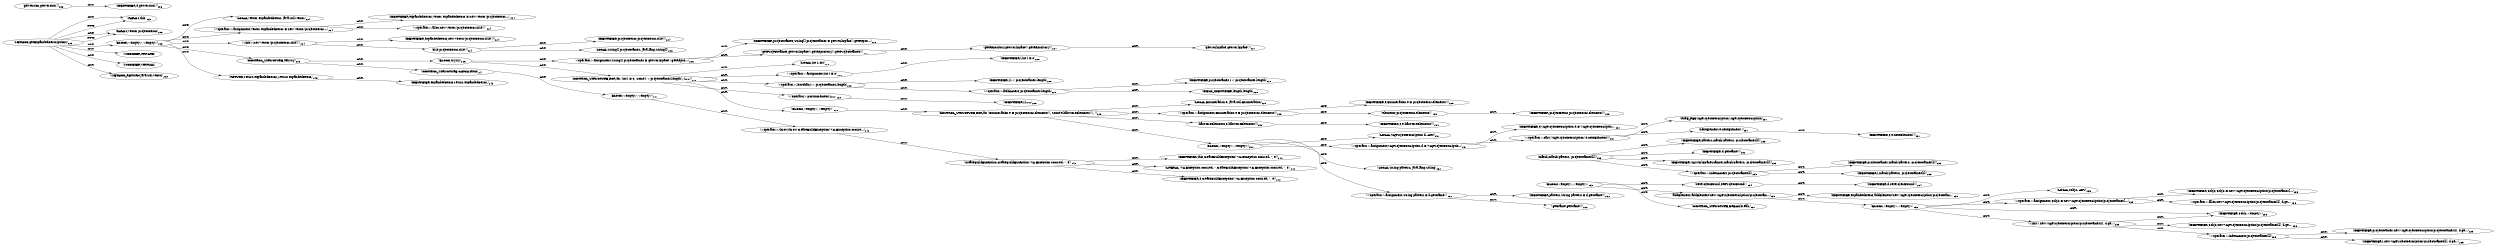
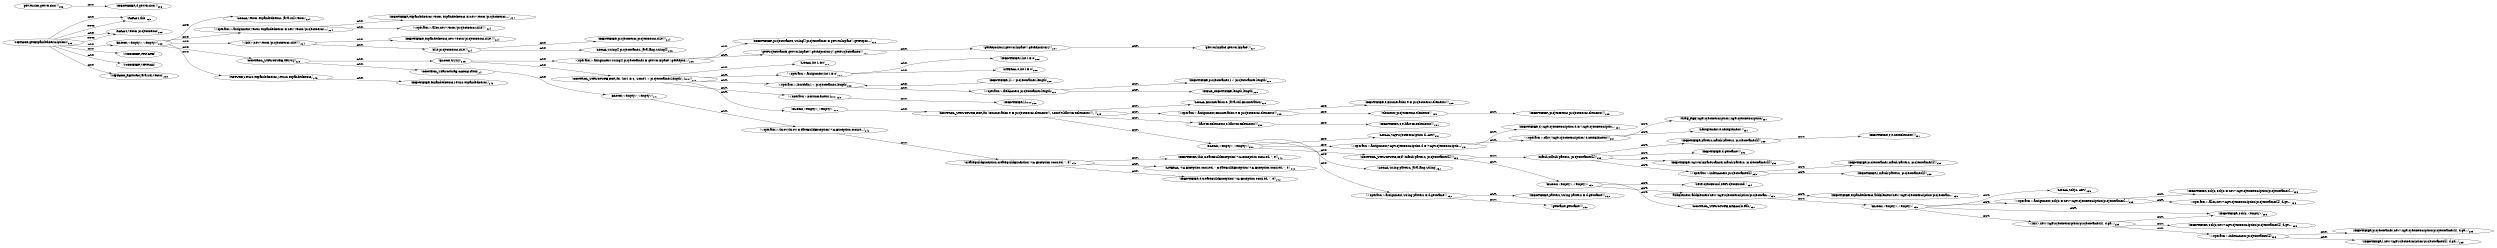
  digraph {
    rankdir=LR
    n1 [label=<(METHOD,getExpandedDescriptions)<SUB>223</SUB>>]
    n2 [label=<(PARAM,this)<SUB>223</SUB>>]
    n3 [label=<(PARAM,Vector projectDescs)<SUB>223</SUB>>]
    n4 [label=<(BLOCK,&lt;empty&gt;,&lt;empty&gt;)<SUB>223</SUB>>]
    n5 [label=<(MODIFIER,PRIVATE)>]
    n6 [label=<(MODIFIER,VIRTUAL)>]
    n7 [label=<(METHOD_RETURN,java.util.Vector)<SUB>223</SUB>>]
    n8 [label=<(LOCAL,Vector expandedDescs: java.util.Vector)<SUB>224</SUB>>]
    n9 [label=<(&lt;operator&gt;.assignment,Vector expandedDescs = new Vector(projectDescs....)<SUB>224</SUB>>]
    n10 [label=<(&lt;init&gt;,new Vector(projectDescs.size()))<SUB>224</SUB>>]
    n11 [label=<(CONTROL_STRUCTURE,TRY,try)<SUB>225</SUB>>]
    n12 [label=<(RETURN,return expandedDescs;,return expandedDescs;)<SUB>245</SUB>>]
    n13 [label=<(IDENTIFIER,expandedDescs,Vector expandedDescs = new Vector(projectDescs....)<SUB>224</SUB>>]
    n14 [label=<(&lt;operator&gt;.alloc,new Vector(projectDescs.size()))<SUB>224</SUB>>]
    n15 [label=<(IDENTIFIER,expandedDescs,new Vector(projectDescs.size()))<SUB>224</SUB>>]
    n16 [label=<(size,projectDescs.size())<SUB>224</SUB>>]
    n17 [label=<(BLOCK,try,try)<SUB>225</SUB>>]
    n18 [label=<(CONTROL_STRUCTURE,CATCH,catch)<SUB>241</SUB>>]
    n19 [label=<(IDENTIFIER,expandedDescs,return expandedDescs;)<SUB>245</SUB>>]
    n20 [label=<(IDENTIFIER,projectDescs,projectDescs.size())<SUB>224</SUB>>]
    n21 [label=<(LOCAL,String[] projectNames: java.lang.String[])<SUB>226</SUB>>]
    n22 [label=<(&lt;operator&gt;.assignment,String[] projectNames = getWorkspace().getRepos...)<SUB>226</SUB>>]
    n23 [label=<(CONTROL_STRUCTURE,FOR,for (int i = 0; Some(i &lt; projectNames.length); i++))<SUB>228</SUB>>]
    n24 [label=<(BLOCK,&lt;empty&gt;,&lt;empty&gt;)<SUB>241</SUB>>]
    n25 [label=<(IDENTIFIER,projectNames,String[] projectNames = getWorkspace().getRepos...)<SUB>226</SUB>>]
    n26 [label=<(getProjectNames,getWorkspace().getRepository().getProjectNames())<SUB>227</SUB>>]
    n27 [label=<(LOCAL,int i: int)<SUB>228</SUB>>]
    n28 [label=<(&lt;operator&gt;.assignment,int i = 0)<SUB>228</SUB>>]
    n29 [label=<(&lt;operator&gt;.lessThan,i &lt; projectNames.length)<SUB>228</SUB>>]
    n30 [label=<(&lt;operator&gt;.postIncrement,i++)<SUB>228</SUB>>]
    n31 [label=<(BLOCK,&lt;empty&gt;,&lt;empty&gt;)<SUB>228</SUB>>]
    n32 [label=<(getRepository,getWorkspace().getRepository())<SUB>227</SUB>>]
    n33 [label=<(getWorkspace,getWorkspace())<SUB>227</SUB>>]
    n34 [label=<(IDENTIFIER,i,int i = 0)<SUB>228</SUB>>]
+   n35 [label=<(LITERAL,0,int i = 0)<SUB>228</SUB>>]
    n36 [label=<(IDENTIFIER,i,i &lt; projectNames.length)<SUB>228</SUB>>]
    n37 [label=<(&lt;operator&gt;.fieldAccess,projectNames.length)<SUB>228</SUB>>]
    n38 [label=<(IDENTIFIER,i,i++)<SUB>228</SUB>>]
    n39 [label=<(CONTROL_STRUCTURE,FOR,for (Enumeration e = projectDescs.elements(); Some(e.hasMoreElements()); ))<SUB>229</SUB>>]
    n40 [label=<(IDENTIFIER,projectNames,i &lt; projectNames.length)<SUB>228</SUB>>]
    n41 [label=<(FIELD_IDENTIFIER,length,length)<SUB>228</SUB>>]
    n42 [label=<(LOCAL,Enumeration e: java.util.Enumeration)<SUB>229</SUB>>]
    n43 [label=<(&lt;operator&gt;.assignment,Enumeration e = projectDescs.elements())<SUB>229</SUB>>]
    n44 [label=<(hasMoreElements,e.hasMoreElements())<SUB>230</SUB>>]
    n45 [label=<(BLOCK,&lt;empty&gt;,&lt;empty&gt;)<SUB>230</SUB>>]
    n46 [label=<(IDENTIFIER,e,Enumeration e = projectDescs.elements())<SUB>229</SUB>>]
    n47 [label=<(elements,projectDescs.elements())<SUB>229</SUB>>]
    n48 [label=<(IDENTIFIER,e,e.hasMoreElements())<SUB>230</SUB>>]
    n49 [label=<(LOCAL,VAJProjectDescription d: ANY)<SUB>231</SUB>>]
    n50 [label=<(&lt;operator&gt;.assignment,VAJProjectDescription d = (VAJProjectDescriptio...)<SUB>231</SUB>>]
    n51 [label=<(LOCAL,String pattern: java.lang.String)<SUB>232</SUB>>]
    n52 [label=<(&lt;operator&gt;.assignment,String pattern = d.getName())<SUB>232</SUB>>]
+   n53 [label=<(CONTROL_STRUCTURE,IF,if (match(pattern, projectNames[i])))<SUB>233</SUB>>]
    n54 [label=<(IDENTIFIER,projectDescs,projectDescs.elements())<SUB>229</SUB>>]
    n55 [label=<(IDENTIFIER,d,VAJProjectDescription d = (VAJProjectDescriptio...)<SUB>231</SUB>>]
    n56 [label=<(&lt;operator&gt;.cast,(VAJProjectDescription) e.nextElement())<SUB>231</SUB>>]
    n57 [label=<(IDENTIFIER,pattern,String pattern = d.getName())<SUB>232</SUB>>]
    n58 [label=<(getName,getName())<SUB>232</SUB>>]
    n59 [label=<(match,match(pattern, projectNames[i]))<SUB>233</SUB>>]
    n60 [label=<(BLOCK,&lt;empty&gt;,&lt;empty&gt;)<SUB>233</SUB>>]
    n61 [label=<(TYPE_REF,VAJProjectDescription,VAJProjectDescription)<SUB>231</SUB>>]
    n62 [label=<(nextElement,e.nextElement())<SUB>231</SUB>>]
    n63 [label=<(IDENTIFIER,e,e.nextElement())<SUB>231</SUB>>]
    n64 [label=<(IDENTIFIER,d,getName())<SUB>232</SUB>>]
    n65 [label=<(IDENTIFIER,VAJWorkspaceScanner,match(pattern, projectNames[i]))<SUB>233</SUB>>]
    n66 [label=<(IDENTIFIER,pattern,match(pattern, projectNames[i]))<SUB>233</SUB>>]
    n67 [label=<(&lt;operator&gt;.indexAccess,projectNames[i])<SUB>233</SUB>>]
    n68 [label=<(setProjectFound,setProjectFound())<SUB>234</SUB>>]
    n69 [label=<(addElement,addElement(new VAJProjectDescription(projectNam...)<SUB>235</SUB>>]
    n70 [label=<(CONTROL_STRUCTURE,BREAK,break;)<SUB>237</SUB>>]
    n71 [label=<(IDENTIFIER,projectNames,match(pattern, projectNames[i]))<SUB>233</SUB>>]
    n72 [label=<(IDENTIFIER,i,match(pattern, projectNames[i]))<SUB>233</SUB>>]
-   n73 [label=<(IDENTIFIER,d,setProjectFound())<SUB>234</SUB>>]
    n74 [label=<(IDENTIFIER,expandedDescs,addElement(new VAJProjectDescription(projectNam...)<SUB>235</SUB>>]
    n75 [label=<(BLOCK,&lt;empty&gt;,&lt;empty&gt;)<SUB>235</SUB>>]
    n76 [label=<(LOCAL,$obj2: ANY)<SUB>235</SUB>>]
    n77 [label=<(&lt;operator&gt;.assignment,$obj2 = new VAJProjectDescription(projectNames[...)<SUB>235</SUB>>]
    n78 [label=<(&lt;init&gt;,new VAJProjectDescription(projectNames[i], d.ge...)<SUB>235</SUB>>]
    n79 [label=<(IDENTIFIER,$obj2,&lt;empty&gt;)<SUB>235</SUB>>]
    n80 [label=<(IDENTIFIER,$obj2,$obj2 = new VAJProjectDescription(projectNames[...)<SUB>235</SUB>>]
    n81 [label=<(&lt;operator&gt;.alloc,new VAJProjectDescription(projectNames[i], d.ge...)<SUB>235</SUB>>]
    n82 [label=<(IDENTIFIER,$obj2,new VAJProjectDescription(projectNames[i], d.ge...)<SUB>235</SUB>>]
    n83 [label=<(&lt;operator&gt;.indexAccess,projectNames[i])<SUB>235</SUB>>]
    n84 [label=<(IDENTIFIER,projectNames,new VAJProjectDescription(projectNames[i], d.ge...)<SUB>235</SUB>>]
    n85 [label=<(IDENTIFIER,i,new VAJProjectDescription(projectNames[i], d.ge...)<SUB>235</SUB>>]
    n86 [label=<(getVersion,getVersion())<SUB>236</SUB>>]
    n87 [label=<(IDENTIFIER,d,getVersion())<SUB>236</SUB>>]
    n88 [label=<(&lt;operator&gt;.throw,throw createBuildException(&quot;VA Exception occure...)<SUB>242</SUB>>]
    n89 [label=<(createBuildException,createBuildException(&quot;VA Exception occured: &quot;, e))<SUB>242</SUB>>]
    n90 [label=<(IDENTIFIER,this,createBuildException(&quot;VA Exception occured: &quot;, e))<SUB>242</SUB>>]
    n91 [label=<(LITERAL,&quot;VA Exception occured: &quot;,createBuildException(&quot;VA Exception occured: &quot;, e))<SUB>242</SUB>>]
    n92 [label=<(IDENTIFIER,e,createBuildException(&quot;VA Exception occured: &quot;, e))<SUB>242</SUB>>]
    n1 -> n2 [label="AST: "]
    n1 -> n2 [label="DDG: "]
    n1 -> n3 [label="AST: "]
    n1 -> n3 [label="DDG: "]
    n1 -> n4 [label="AST: "]
    n1 -> n5 [label="AST: "]
    n1 -> n6 [label="AST: "]
    n1 -> n7 [label="AST: "]
    n4 -> n8 [label="AST: "]
    n4 -> n9 [label="AST: "]
    n4 -> n10 [label="AST: "]
    n4 -> n11 [label="AST: "]
    n4 -> n12 [label="AST: "]
    n9 -> n13 [label="AST: "]
    n9 -> n14 [label="AST: "]
    n10 -> n15 [label="AST: "]
    n10 -> n16 [label="AST: "]
    n11 -> n17 [label="AST: "]
    n11 -> n18 [label="AST: "]
    n12 -> n19 [label="AST: "]
    n16 -> n20 [label="AST: "]
    n16 -> n21 [label="AST: "]
    n17 -> n22 [label="AST: "]
    n17 -> n23 [label="AST: "]
    n18 -> n24 [label="AST: "]
    n22 -> n25 [label="AST: "]
    n22 -> n26 [label="AST: "]
    n23 -> n27 [label="AST: "]
    n23 -> n28 [label="AST: "]
    n23 -> n29 [label="AST: "]
    n23 -> n30 [label="AST: "]
    n23 -> n31 [label="AST: "]
    n24 -> n88 [label="AST: "]
    n26 -> n32 [label="AST: "]
    n28 -> n34 [label="AST: "]
-   n29 -> n36 [label="AST: "]
+   n28 -> n35 [label="AST: "]
+   n36 -> n29 [label="AST: "]
    n29 -> n37 [label="AST: "]
    n30 -> n38 [label="AST: "]
    n31 -> n39 [label="AST: "]
    n32 -> n33 [label="AST: "]
    n37 -> n40 [label="AST: "]
    n37 -> n41 [label="AST: "]
    n39 -> n42 [label="AST: "]
    n39 -> n43 [label="AST: "]
    n39 -> n44 [label="AST: "]
    n39 -> n45 [label="AST: "]
    n43 -> n46 [label="AST: "]
    n43 -> n47 [label="AST: "]
    n44 -> n48 [label="AST: "]
    n45 -> n49 [label="AST: "]
    n45 -> n50 [label="AST: "]
    n45 -> n51 [label="AST: "]
    n45 -> n52 [label="AST: "]
+   n45 -> n53 [label="AST: "]
    n47 -> n54 [label="AST: "]
    n50 -> n55 [label="AST: "]
    n50 -> n56 [label="AST: "]
    n52 -> n57 [label="AST: "]
    n52 -> n58 [label="AST: "]
+   n53 -> n59 [label="AST: "]
+   n53 -> n60 [label="AST: "]
    n56 -> n61 [label="AST: "]
    n56 -> n62 [label="AST: "]
    n59 -> n64 [label="AST: "]
    n59 -> n65 [label="AST: "]
    n59 -> n66 [label="AST: "]
    n59 -> n67 [label="AST: "]
    n60 -> n68 [label="AST: "]
    n60 -> n69 [label="AST: "]
    n60 -> n70 [label="AST: "]
-   n62 -> n63 [label="AST: "]
+   n66 -> n63 [label="AST: "]
    n67 -> n71 [label="AST: "]
    n67 -> n72 [label="AST: "]
-   n68 -> n73 [label="AST: "]
    n69 -> n74 [label="AST: "]
    n69 -> n75 [label="AST: "]
    n75 -> n76 [label="AST: "]
    n75 -> n77 [label="AST: "]
    n75 -> n78 [label="AST: "]
    n75 -> n79 [label="AST: "]
    n77 -> n80 [label="AST: "]
    n77 -> n81 [label="AST: "]
    n78 -> n79 [label="AST: "]
    n78 -> n82 [label="AST: "]
    n78 -> n83 [label="AST: "]
    n83 -> n84 [label="AST: "]
    n83 -> n85 [label="AST: "]
    n86 -> n87 [label="AST: "]
    n88 -> n89 [label="AST: "]
    n89 -> n90 [label="AST: "]
    n89 -> n91 [label="AST: "]
    n89 -> n92 [label="AST: "]
  }
